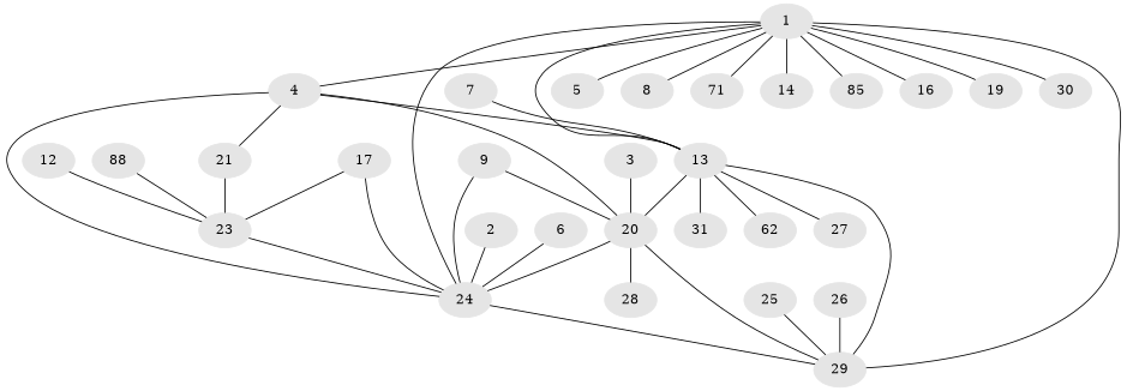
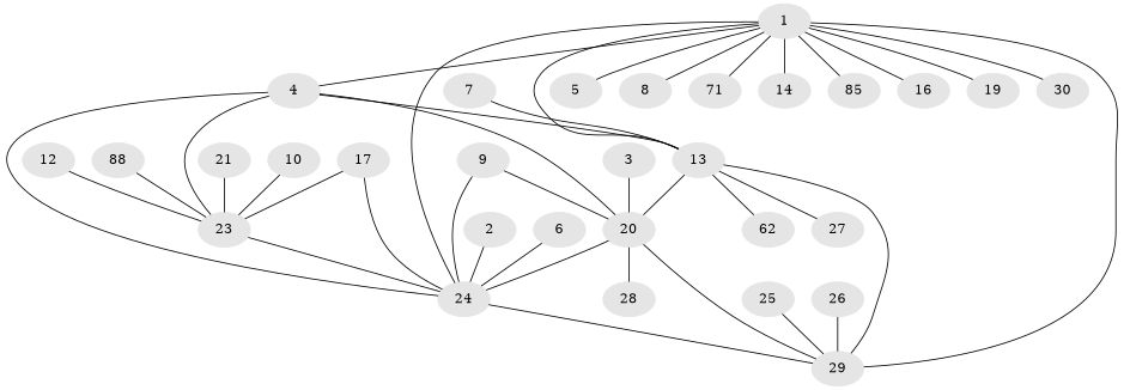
  graph {
    node [color=gray90 style=filled]
    edge [weight=1.0]
    1
    4
    5
    8
    n5 [label=71]
    13
    14
    n8 [label=85]
    16
    19
    24
    29
    30
    20
    23
    n16 [label=62]
    27
-   31
    2
    3
    28
    6
    7
    9
+   10
    12
    17
    n28 [label=88]
    21
    25
    26
    1 -- 4
    1 -- 5
    1 -- 8
    1 -- n5
    1 -- 13
    1 -- 14
    1 -- n8
    1 -- 16
    1 -- 19
    1 -- 24
    1 -- 29 [weight=2.0]
    1 -- 30
    4 -- 13
    4 -- 24
    4 -- 20
-   4 -- 21
+   4 -- 23
    13 -- 29
    13 -- 20
    13 -- n16
    13 -- 27
-   13 -- 31
    24 -- 29
    20 -- 24 [weight=2.0]
    20 -- 29
    20 -- 28
    23 -- 24
    2 -- 24
    3 -- 20
    6 -- 24
    7 -- 13
    9 -- 24
    9 -- 20
+   10 -- 23
    12 -- 23
    17 -- 24
    17 -- 23
    n28 -- 23
    21 -- 23
    25 -- 29
    26 -- 29
  }
